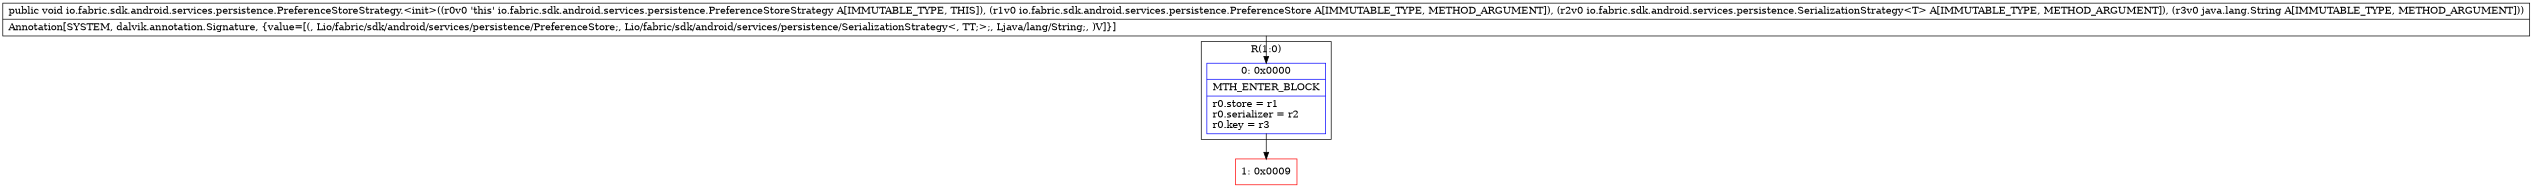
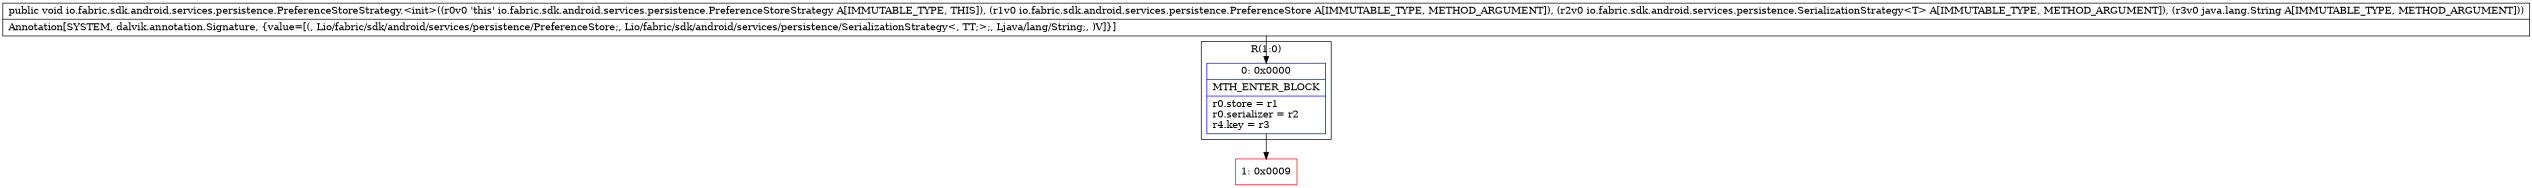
  digraph {
    node [shape=record]
-   n1 [color=blue label="{0\:\ 0x0000|MTH_ENTER_BLOCK\l|r0.store = r1\lr0.serializer = r2\lr0.key = r3\l}"]
+   n1 [color=blue label="{0\:\ 0x0000|MTH_ENTER_BLOCK\l|r0.store = r1\lr0.serializer = r2\lr4.key = r3\l}"]
    n2 [color=red label="{1\:\ 0x0009}"]
    n3 [label="{public void io.fabric.sdk.android.services.persistence.PreferenceStoreStrategy.\<init\>((r0v0 'this' io.fabric.sdk.android.services.persistence.PreferenceStoreStrategy A[IMMUTABLE_TYPE, THIS]), (r1v0 io.fabric.sdk.android.services.persistence.PreferenceStore A[IMMUTABLE_TYPE, METHOD_ARGUMENT]), (r2v0 io.fabric.sdk.android.services.persistence.SerializationStrategy\<T\> A[IMMUTABLE_TYPE, METHOD_ARGUMENT]), (r3v0 java.lang.String A[IMMUTABLE_TYPE, METHOD_ARGUMENT]))  | Annotation[SYSTEM, dalvik.annotation.Signature, \{value=[(, Lio\/fabric\/sdk\/android\/services\/persistence\/PreferenceStore;, Lio\/fabric\/sdk\/android\/services\/persistence\/SerializationStrategy\<, TT;\>;, Ljava\/lang\/String;, )V]\}]\l}"]
    subgraph cluster_1 {
      label="R(1:0)"
      n1
    }
    n1 -> n2
    n3 -> n1
  }
